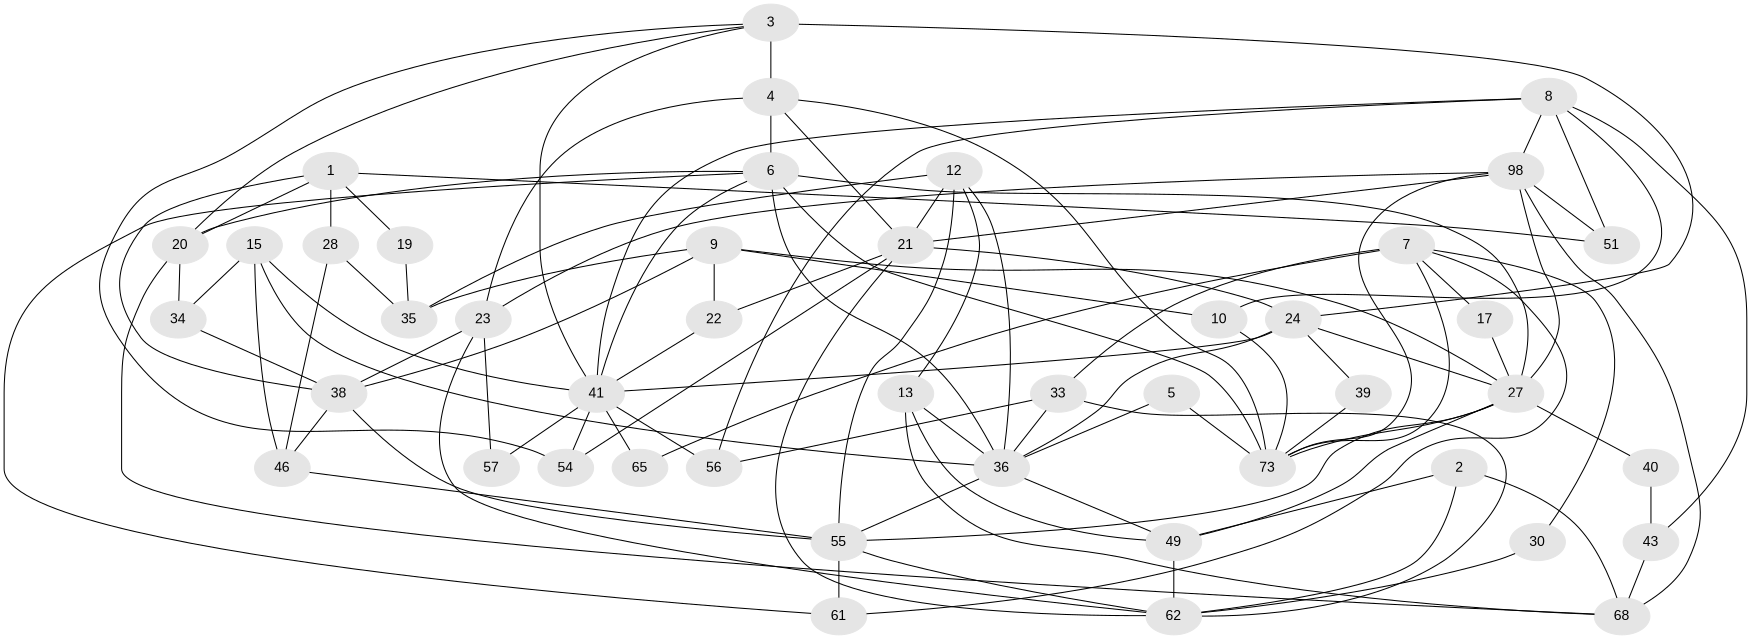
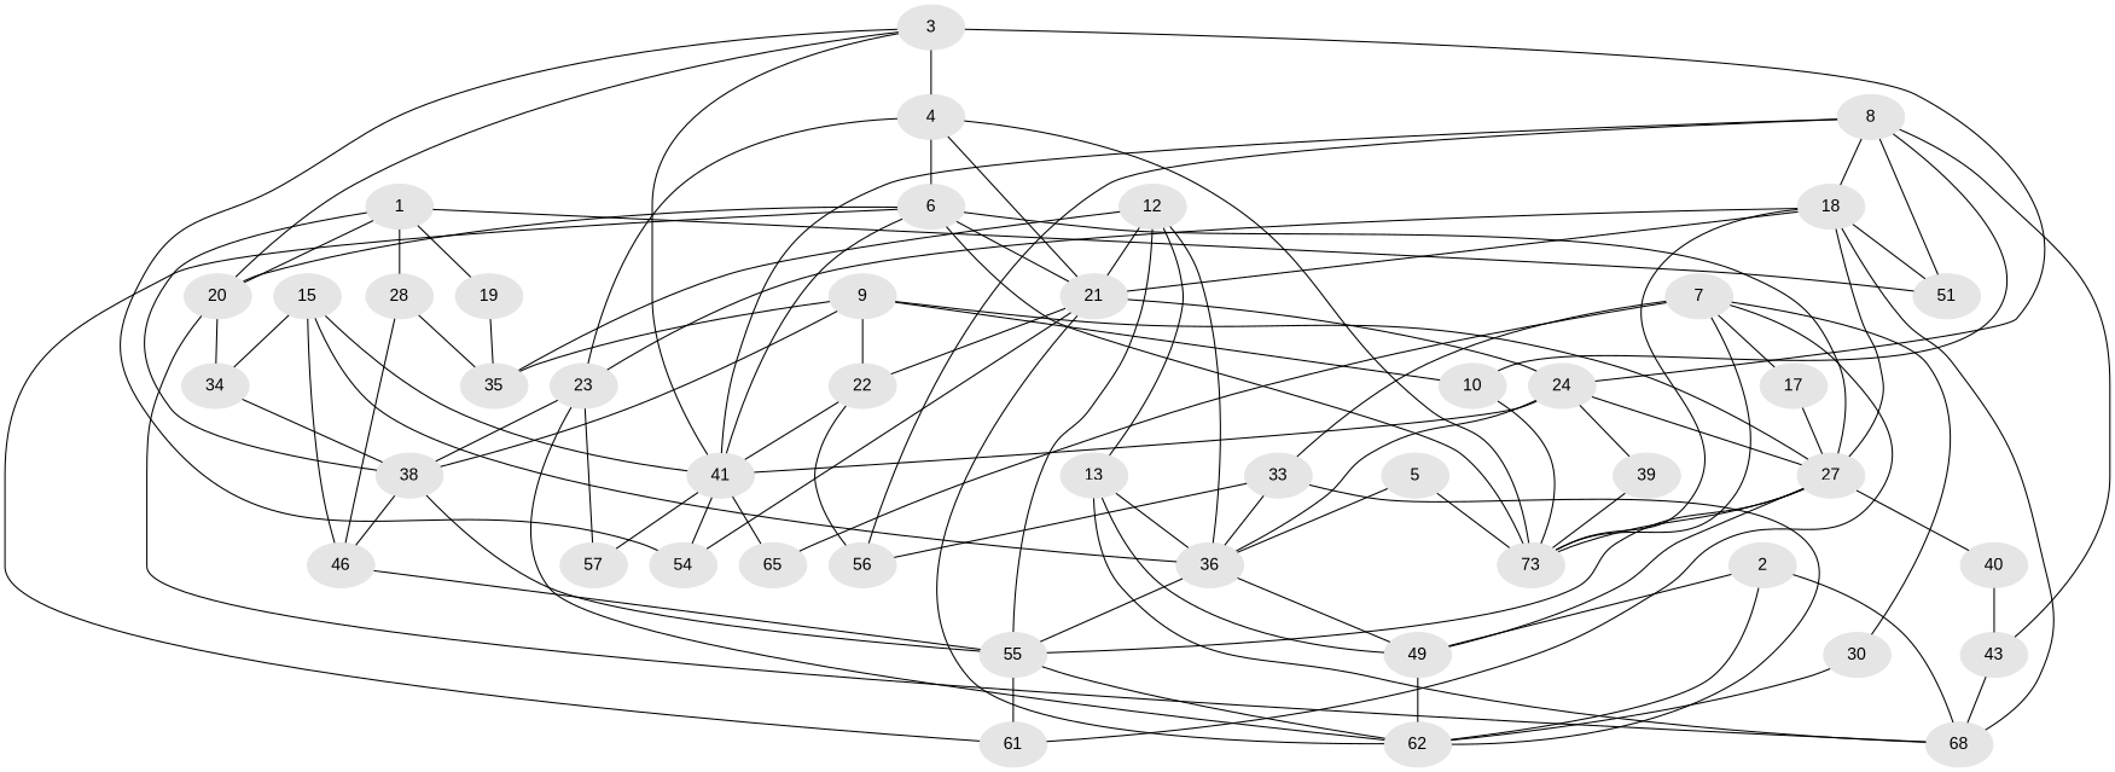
  graph {
    fontname="Liberation Sans"
    node [color=gray90 fontname="Liberation Sans" style=filled]
    edge [fontname="Liberation Sans"]
    1 [super="+37"]
    19
    20 [super="+25"]
    28 [super="+52"]
    38 [super="+42"]
    51
    35 [super="+74"]
    68 [super="+69"]
    34
    46 [super="+63"]
    55 [super="+66"]
    2 [super="+53"]
    49 [super="+72"]
    62
    3 [super="+60"]
    4 [super="+16"]
    24 [super="+64"]
    41 [super="+59"]
    54
    6 [super="+14"]
    21 [super="+67"]
    23 [super="+26"]
    73 [super="+75"]
    36 [super="+48"]
    27 [super="+47"]
    39
    65
    57
    61
    22 [super="+29"]
    5
    40
    7 [super="+58"]
    17 [super="+31"]
    30
    33
    10 [super="+76"]
    8 [super="+71"]
-   18 [super="+32" label=98]
+   18 [super="+32"]
    43 [super="+70"]
    56
    9 [super="+11"]
    12 [super="+44"]
    13
    15 [super="+50"]
    1 -- 19
    1 -- 20
    1 -- 28
    1 -- 38
    1 -- 51
    19 -- 35
    20 -- 68
    20 -- 34
    28 -- 35
    28 -- 46
    38 -- 46
    38 -- 55
    34 -- 38
    46 -- 55
    55 -- 62
    55 -- 61
    2 -- 68
    2 -- 49
    2 -- 62
    49 -- 62
    3 -- 20
    3 -- 4 [weight=2]
    3 -- 24 [weight=2]
    3 -- 41
    3 -- 54
    4 -- 6
    4 -- 21
    4 -- 23
    4 -- 73
    24 -- 41 [weight=2]
    24 -- 36
    24 -- 27
    24 -- 39
    41 -- 54
    41 -- 65
    41 -- 57
    6 -- 20
    6 -- 41
    6 -- 73
-   6 -- 36
+   6 -- 21
    6 -- 27
    6 -- 61
    21 -- 62
    21 -- 24
    21 -- 54
    21 -- 22
    23 -- 38
    23 -- 62
    23 -- 57
    36 -- 55
    36 -- 49
    27 -- 55
    27 -- 49
    27 -- 73
    27 -- 40
    39 -- 73 [weight=2]
    22 -- 41
-   41 -- 56
+   22 -- 56
    5 -- 73
    5 -- 36
    40 -- 43
    7 -- 73 [weight=2]
    7 -- 65
    7 -- 61
    7 -- 17
    7 -- 30
    7 -- 33
    17 -- 27 [weight=2]
    30 -- 62
    33 -- 62
    33 -- 36
    33 -- 56
    10 -- 73
    8 -- 51
    8 -- 41
    8 -- 10
    8 -- 18
    8 -- 43
    8 -- 56
    18 -- 51
    18 -- 68
    18 -- 21
    18 -- 23
    18 -- 73
    18 -- 27
    43 -- 68 [weight=2]
    9 -- 38
    9 -- 35
    9 -- 27
    9 -- 22
    9 -- 10
    12 -- 35 [weight=2]
    12 -- 55
    12 -- 21
    12 -- 36
    12 -- 13
    13 -- 68
    13 -- 49
    13 -- 36
    15 -- 34
    15 -- 46 [weight=2]
    15 -- 41
    15 -- 36
  }
